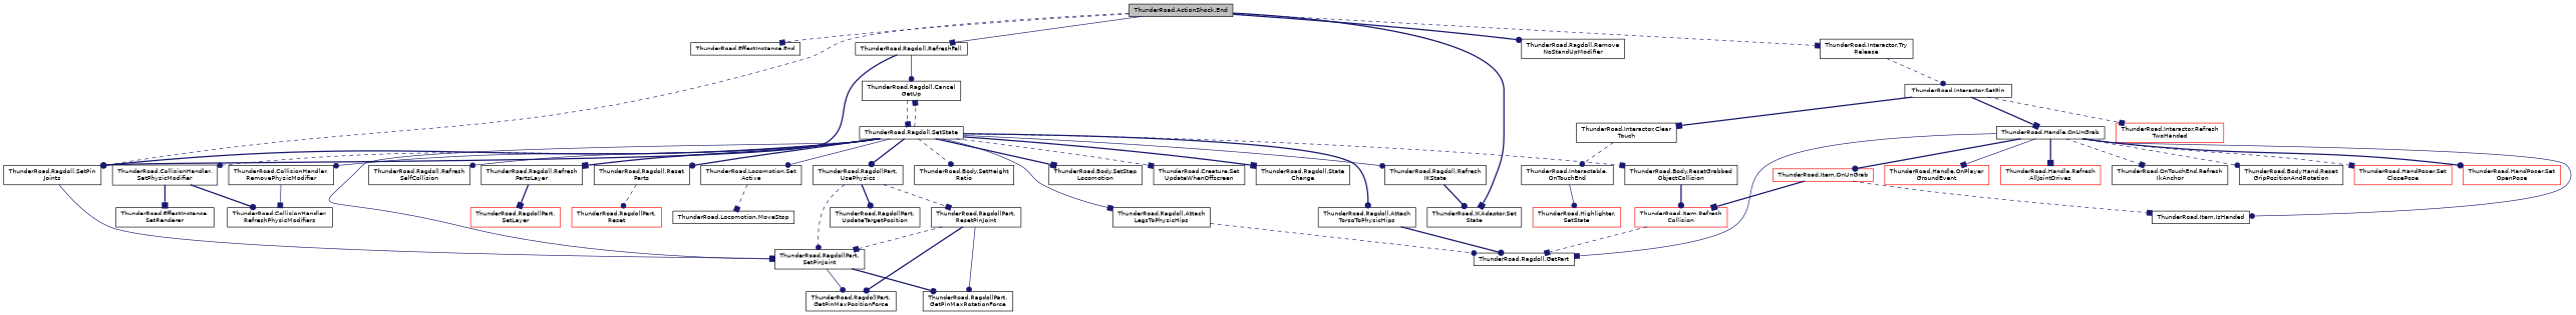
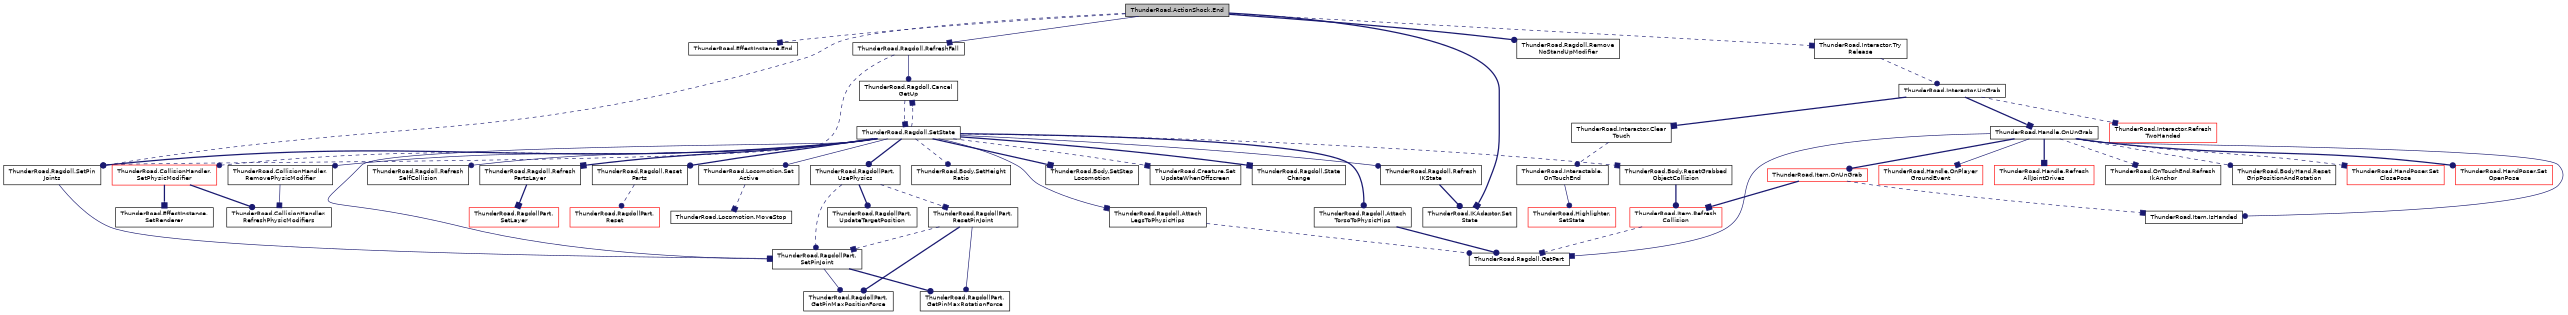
  digraph {
    rankdir=TB
    node [color=black fillcolor=white fontname=Helvetica fontsize=10 shape=record style=filled]
    edge [arrowhead=dot color=midnightblue fontname=Helvetica fontsize=10 labelfontname=Helvetica labelfontsize=10 style=dashed]
    n1 [fillcolor=grey75 fontcolor=black height=0.2 label="ThunderRoad.ActionShock.End" width=0.4]
    n2 [height=0.2 label="ThunderRoad.EffectInstance.End" width=0.4]
    n3 [height=0.2 label="ThunderRoad.Ragdoll.RefreshFall" width=0.4]
    n4 [height=0.2 label="ThunderRoad.IKAdaptor.Set\lState" width=0.4]
    n5 [height=0.2 label="ThunderRoad.Ragdoll.SetPin\lJoints" width=0.4]
    n6 [height=0.2 label="ThunderRoad.Ragdoll.Remove\lNoStandUpModifier" width=0.4]
    n7 [height=0.2 label="ThunderRoad.Interactor.Try\lRelease" width=0.4]
    n8 [height=0.2 label="ThunderRoad.Ragdoll.Cancel\lGetUp" width=0.4]
    n9 [height=0.2 label="ThunderRoad.RagdollPart.\lSetPinJoint" width=0.4]
-   n10 [height=0.2 label="ThunderRoad.Interactor.SetPin" width=0.4]
+   n10 [height=0.2 label="ThunderRoad.Interactor.UnGrab" width=0.4]
    n11 [height=0.2 label="ThunderRoad.Ragdoll.SetState" width=0.4]
    n12 [height=0.2 label="ThunderRoad.Ragdoll.Attach\lLegsToPhysicHips" width=0.4]
    n13 [height=0.2 label="ThunderRoad.Ragdoll.Attach\lTorsoToPhysicHips" width=0.4]
    n14 [height=0.2 label="ThunderRoad.Ragdoll.Refresh\lIKState" width=0.4]
    n15 [height=0.2 label="ThunderRoad.Ragdoll.Refresh\lPartsLayer" width=0.4]
    n16 [height=0.2 label="ThunderRoad.Ragdoll.Refresh\lSelfCollision" width=0.4]
    n17 [height=0.2 label="ThunderRoad.CollisionHandler.\lRemovePhysicModifier" width=0.4]
    n18 [height=0.2 label="ThunderRoad.Body.ResetGrabbed\lObjectCollision" width=0.4]
    n19 [height=0.2 label="ThunderRoad.Ragdoll.Reset\lParts" width=0.4]
    n20 [height=0.2 label="ThunderRoad.Locomotion.Set\lActive" width=0.4]
    n21 [height=0.2 label="ThunderRoad.Body.SetHeight\lRatio" width=0.4]
-   n22 [height=0.2 label="ThunderRoad.CollisionHandler.\lSetPhysicModifier" width=0.4]
+   n22 [color=red height=0.2 label="ThunderRoad.CollisionHandler.\lSetPhysicModifier" width=0.4]
    n23 [height=0.2 label="ThunderRoad.Body.SetStep\lLocomotion" width=0.4]
    n24 [height=0.2 label="ThunderRoad.Creature.Set\lUpdateWhenOffscreen" width=0.4]
    n25 [height=0.2 label="ThunderRoad.Ragdoll.State\lChange" width=0.4]
    n26 [height=0.2 label="ThunderRoad.RagdollPart.\lUsePhysics" width=0.4]
    n27 [height=0.2 label="ThunderRoad.Ragdoll.GetPart" width=0.4]
    n28 [color=red height=0.2 label="ThunderRoad.RagdollPart.\lSetLayer" width=0.4]
    n29 [height=0.2 label="ThunderRoad.CollisionHandler.\lRefreshPhysicModifiers" width=0.4]
    n30 [color=red height=0.2 label="ThunderRoad.Item.Refresh\lCollision" width=0.4]
    n31 [color=red height=0.2 label="ThunderRoad.RagdollPart.\lReset" width=0.4]
    n32 [height=0.2 label="ThunderRoad.Locomotion.MoveStop" width=0.4]
    n33 [height=0.2 label="ThunderRoad.EffectInstance.\lSetRenderer" width=0.4]
    n34 [height=0.2 label="ThunderRoad.RagdollPart.\lGetPinMaxPositionForce" width=0.4]
    n35 [height=0.2 label="ThunderRoad.RagdollPart.\lGetPinMaxRotationForce" width=0.4]
    n36 [height=0.2 label="ThunderRoad.RagdollPart.\lResetPinJoint" width=0.4]
    n37 [height=0.2 label="ThunderRoad.RagdollPart.\lUpdateTargetPosition" width=0.4]
    n38 [height=0.2 label="ThunderRoad.Interactor.Clear\lTouch" width=0.4]
    n39 [height=0.2 label="ThunderRoad.Handle.OnUnGrab" width=0.4]
    n40 [color=red height=0.2 label="ThunderRoad.Interactor.Refresh\lTwoHanded" width=0.4]
    n41 [height=0.2 label="ThunderRoad.Interactable.\lOnTouchEnd" width=0.4]
    n42 [height=0.2 label="ThunderRoad.Item.IsHanded" width=0.4]
    n43 [color=red height=0.2 label="ThunderRoad.Handle.OnPlayer\lGroundEvent" width=0.4]
    n44 [color=red height=0.2 label="ThunderRoad.Item.OnUnGrab" width=0.4]
    n45 [color=red height=0.2 label="ThunderRoad.Handle.Refresh\lAllJointDrives" width=0.4]
    n46 [height=0.2 label="ThunderRoad.OnTouchEnd.Refresh\lIkAnchor" width=0.4]
    n47 [height=0.2 label="ThunderRoad.BodyHand.Reset\lGripPositionAndRotation" width=0.4]
    n48 [color=red height=0.2 label="ThunderRoad.HandPoser.Set\lClosePose" width=0.4]
    n49 [color=red height=0.2 label="ThunderRoad.HandPoser.Set\lOpenPose" width=0.4]
    n50 [color=red height=0.2 label="ThunderRoad.Highlighter.\lSetState" width=0.4]
    n1 -> n2 [arrowhead=box]
    n1 -> n3 [arrowhead=box style=solid]
    n1 -> n4 [arrowhead=box style=bold]
    n1 -> n5
    n1 -> n6 [style=bold]
    n1 -> n7 [arrowhead=box]
-   n3 -> n5 [style=bold]
+   n3 -> n5
    n3 -> n8 [style=solid]
    n5 -> n9 [arrowhead=box style=solid]
    n7 -> n10
    n8 -> n11 [arrowhead=box]
    n9 -> n34 [style=solid]
    n9 -> n35 [style=bold]
    n10 -> n38 [arrowhead=box style=bold]
    n10 -> n39 [arrowhead=box style=bold]
    n10 -> n40 [arrowhead=box]
    n11 -> n5 [style=bold]
    n11 -> n8 [arrowhead=box]
    n11 -> n9 [arrowhead=box style=solid]
    n11 -> n12 [arrowhead=box style=solid]
    n11 -> n13 [style=bold]
    n11 -> n14 [style=solid]
    n11 -> n15 [arrowhead=box style=bold]
    n11 -> n16 [style=solid]
    n11 -> n17 [style=solid]
    n11 -> n18 [arrowhead=box]
    n11 -> n19 [style=bold]
    n11 -> n20 [style=solid]
    n11 -> n21
    n11 -> n22
    n11 -> n23 [arrowhead=box style=bold]
    n11 -> n24 [arrowhead=box]
    n11 -> n25 [arrowhead=box style=bold]
    n11 -> n26 [style=bold]
    n12 -> n27
    n13 -> n27 [style=bold]
    n14 -> n4 [style=bold]
    n15 -> n28 [arrowhead=box style=bold]
    n17 -> n29 [arrowhead=box style=solid]
    n18 -> n30 [style=bold]
    n19 -> n31
    n20 -> n32 [arrowhead=box]
    n22 -> n29 [style=bold]
    n22 -> n33 [arrowhead=box style=bold]
    n26 -> n9
    n26 -> n36 [arrowhead=box]
    n26 -> n37 [style=bold]
    n30 -> n27 [arrowhead=box]
    n36 -> n9 [arrowhead=box]
    n36 -> n34 [style=bold]
    n36 -> n35 [style=solid]
    n38 -> n41
    n39 -> n27 [arrowhead=box style=solid]
    n39 -> n42 [style=solid]
    n39 -> n43 [arrowhead=box style=solid]
    n39 -> n44 [style=bold]
    n39 -> n45 [arrowhead=box style=bold]
    n39 -> n46 [arrowhead=box]
    n39 -> n47
    n39 -> n48 [arrowhead=box]
    n39 -> n49 [style=bold]
    n41 -> n50 [style=solid]
    n44 -> n30 [arrowhead=box style=bold]
    n44 -> n42 [arrowhead=box]
  }
